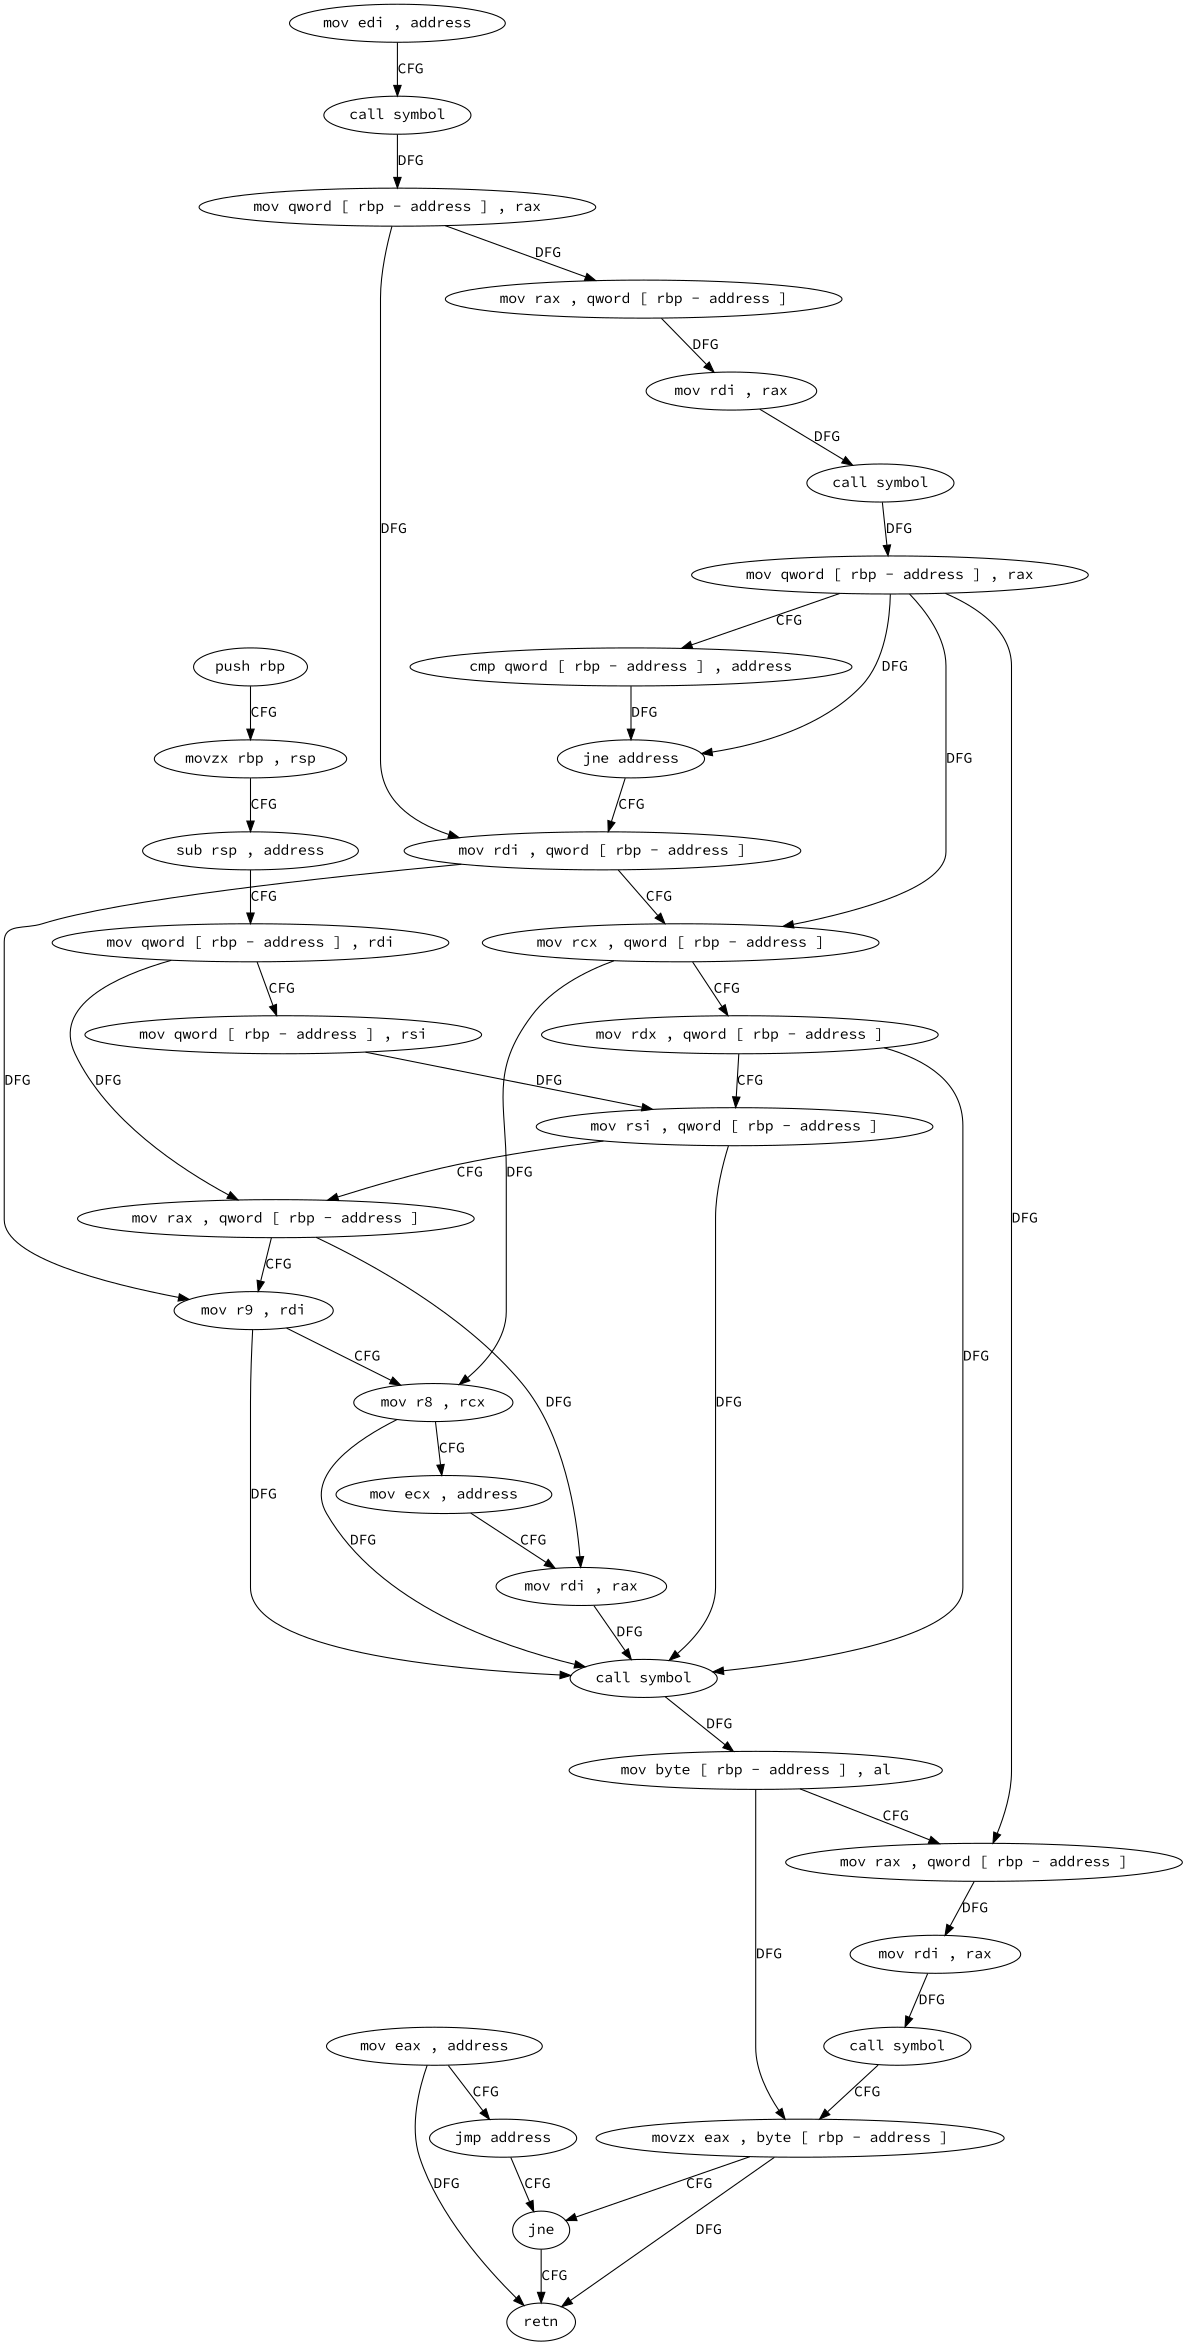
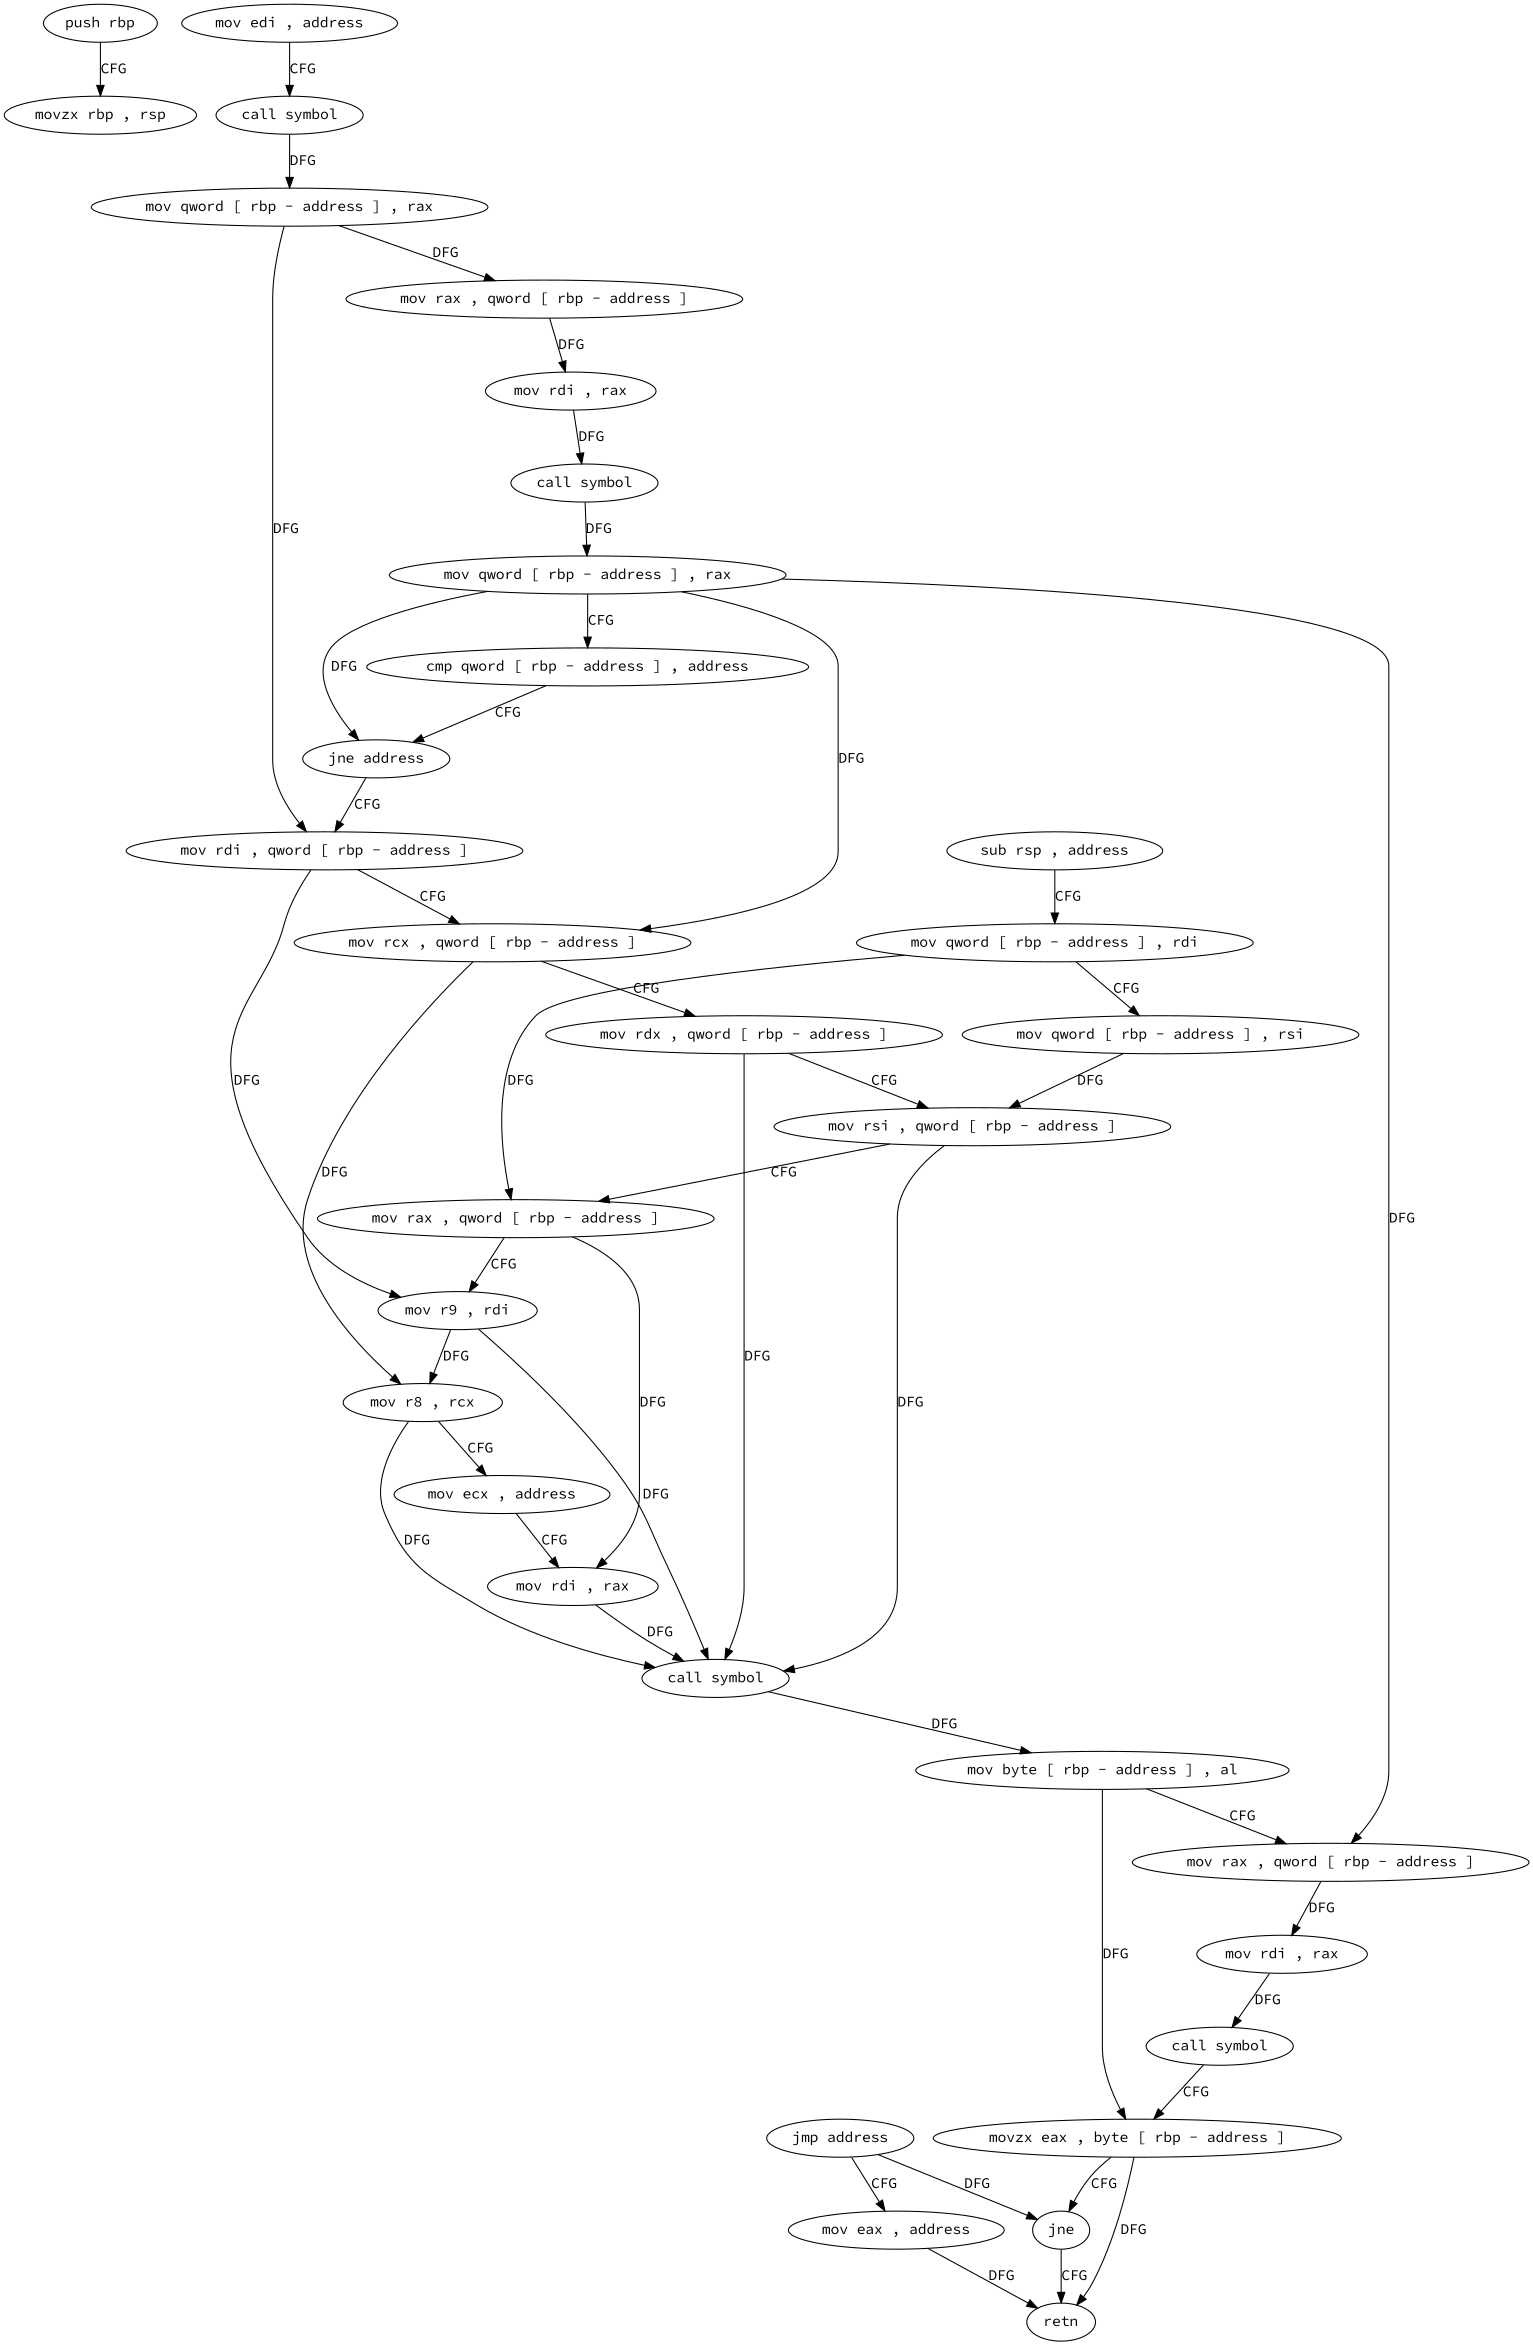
  digraph {
    fontname="Source Code Pro"
    node [fontname="Source Code Pro"]
    edge [fontname="Source Code Pro"]
    n1 [label="push rbp"]
    n2 [label="movzx rbp , rsp"]
    n3 [label="sub rsp , address"]
    n4 [label="mov qword [ rbp - address ] , rdi"]
    n5 [label="mov qword [ rbp - address ] , rsi"]
    n6 [label="mov rax , qword [ rbp - address ]"]
    n7 [label="mov rsi , qword [ rbp - address ]"]
    n8 [label="mov r9 , rdi"]
    n9 [label="mov rdi , rax"]
    n10 [label="call symbol"]
    n11 [label="mov edi , address"]
    n12 [label="call symbol"]
    n13 [label="mov rdx , qword [ rbp - address ]"]
    n14 [label="mov qword [ rbp - address ] , rax"]
    n15 [label="mov rax , qword [ rbp - address ]"]
    n16 [label="mov rdi , qword [ rbp - address ]"]
    n17 [label="mov rdi , rax"]
    n18 [label="mov rcx , qword [ rbp - address ]"]
    n19 [label="call symbol"]
    n20 [label="mov qword [ rbp - address ] , rax"]
    n21 [label="cmp qword [ rbp - address ] , address"]
    n22 [label="jne address"]
    n23 [label="mov rax , qword [ rbp - address ]"]
    n24 [label="mov r8 , rcx"]
    n25 [label="mov rdi , rax"]
    n26 [label="mov eax , address"]
    n27 [label="jmp address"]
    n28 [label=retn]
    n29 [label=jne]
    n30 [label="mov ecx , address"]
    n31 [label="mov byte [ rbp - address ] , al"]
    n32 [label="movzx eax , byte [ rbp - address ]"]
    n33 [label="call symbol"]
    n1 -> n2 [label=CFG]
-   n2 -> n3 [label=CFG]
    n3 -> n4 [label=CFG]
    n4 -> n5 [label=CFG]
    n4 -> n6 [label=DFG]
    n5 -> n7 [label=DFG]
    n6 -> n8 [label=CFG]
    n6 -> n9 [label=DFG]
    n7 -> n6 [label=CFG]
    n7 -> n10 [label=DFG]
    n8 -> n10 [label=DFG]
-   n8 -> n24 [label=CFG]
+   n8 -> n24 [label=DFG]
    n9 -> n10 [label=DFG]
    n10 -> n31 [label=DFG]
    n11 -> n12 [label=CFG]
    n12 -> n14 [label=DFG]
    n13 -> n7 [label=CFG]
    n13 -> n10 [label=DFG]
    n14 -> n15 [label=DFG]
    n14 -> n16 [label=DFG]
    n15 -> n17 [label=DFG]
    n16 -> n8 [label=DFG]
    n16 -> n18 [label=CFG]
    n17 -> n19 [label=DFG]
    n18 -> n13 [label=CFG]
    n18 -> n24 [label=DFG]
    n19 -> n20 [label=DFG]
    n20 -> n18 [label=DFG]
    n20 -> n21 [label=CFG]
    n20 -> n22 [label=DFG]
    n20 -> n23 [label=DFG]
-   n21 -> n22 [label=DFG]
+   n21 -> n22 [label=CFG]
    n22 -> n16 [label=CFG]
    n23 -> n25 [label=DFG]
    n24 -> n10 [label=DFG]
    n24 -> n30 [label=CFG]
    n25 -> n33 [label=DFG]
-   n26 -> n27 [label=CFG]
+   n27 -> n26 [label=CFG]
    n26 -> n28 [label=DFG]
-   n27 -> n29 [label=CFG]
+   n27 -> n29 [label=DFG]
    n29 -> n28 [label=CFG]
    n30 -> n9 [label=CFG]
    n31 -> n23 [label=CFG]
    n31 -> n32 [label=DFG]
    n32 -> n28 [label=DFG]
    n32 -> n29 [label=CFG]
    n33 -> n32 [label=CFG]
  }
